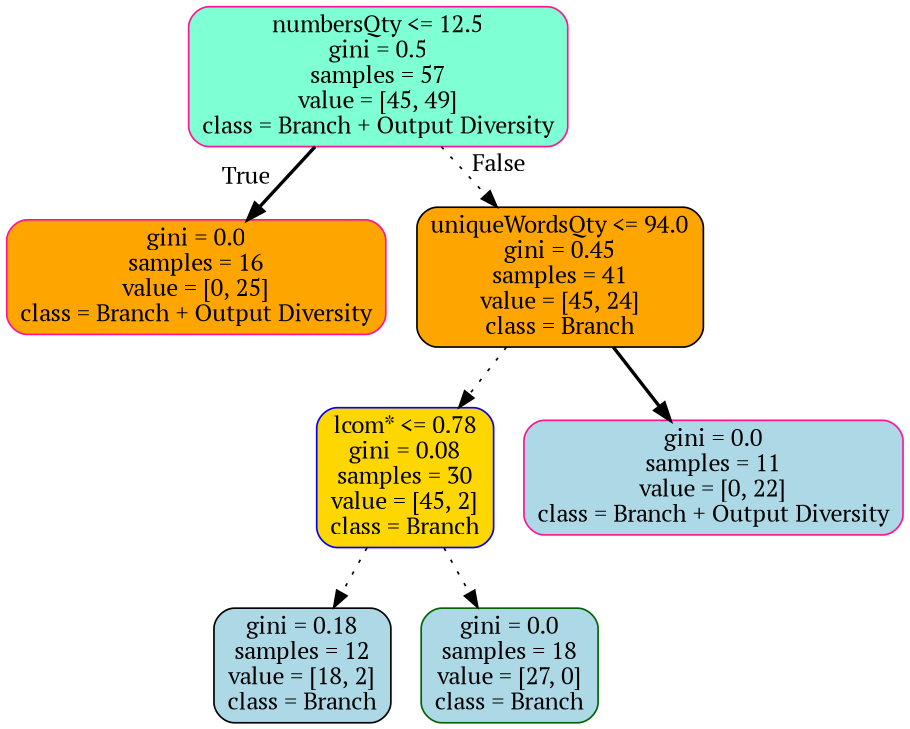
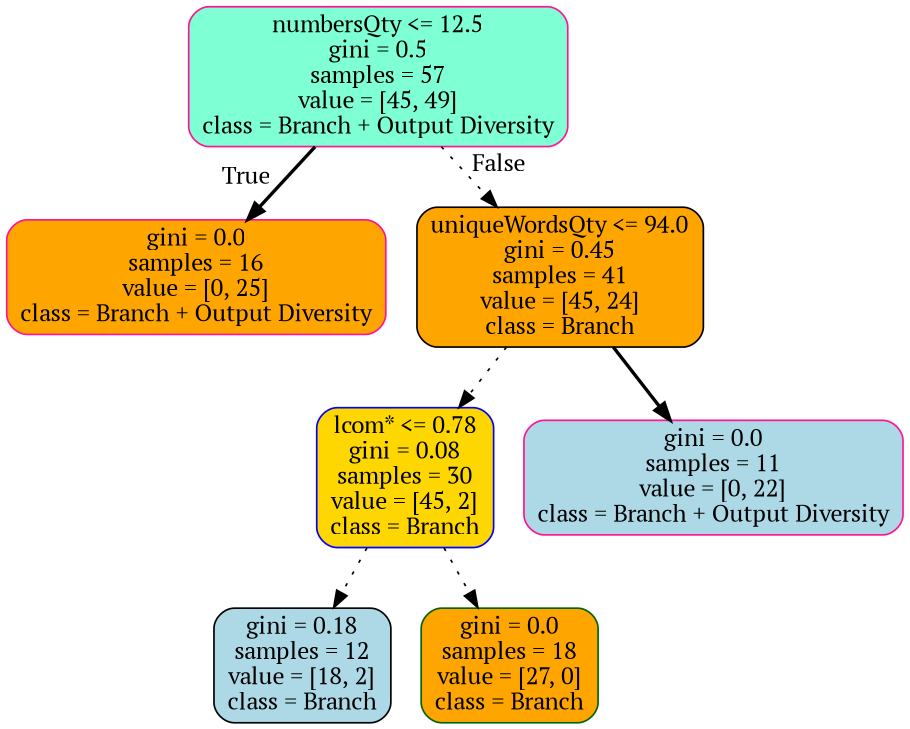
  digraph {
    fontname="PT Serif"
    node [color=deeppink fillcolor=orange fontname="PT Serif" shape=box style="filled, rounded"]
    edge [fontname="PT Serif" style=dotted]
    n1 [fillcolor=aquamarine label="numbersQty <= 12.5\ngini = 0.5\nsamples = 57\nvalue = [45, 49]\nclass = Branch + Output Diversity"]
    n2 [label="gini = 0.0\nsamples = 16\nvalue = [0, 25]\nclass = Branch + Output Diversity"]
    n3 [color=black label="uniqueWordsQty <= 94.0\ngini = 0.45\nsamples = 41\nvalue = [45, 24]\nclass = Branch"]
    n4 [color=blue fillcolor=gold label="lcom* <= 0.78\ngini = 0.08\nsamples = 30\nvalue = [45, 2]\nclass = Branch"]
    n5 [fillcolor=lightblue label="gini = 0.0\nsamples = 11\nvalue = [0, 22]\nclass = Branch + Output Diversity"]
    n6 [color=black fillcolor=lightblue label="gini = 0.18\nsamples = 12\nvalue = [18, 2]\nclass = Branch"]
-   n7 [color=darkgreen fillcolor=lightblue label="gini = 0.0\nsamples = 18\nvalue = [27, 0]\nclass = Branch"]
+   n7 [color=darkgreen label="gini = 0.0\nsamples = 18\nvalue = [27, 0]\nclass = Branch"]
    n1 -> n2 [headlabel=True labelangle=45 labeldistance=2.5 style=bold]
    n1 -> n3 [headlabel=False labelangle=-45 labeldistance=2.5]
    n3 -> n4
    n3 -> n5 [style=bold]
    n4 -> n6
    n4 -> n7
  }
